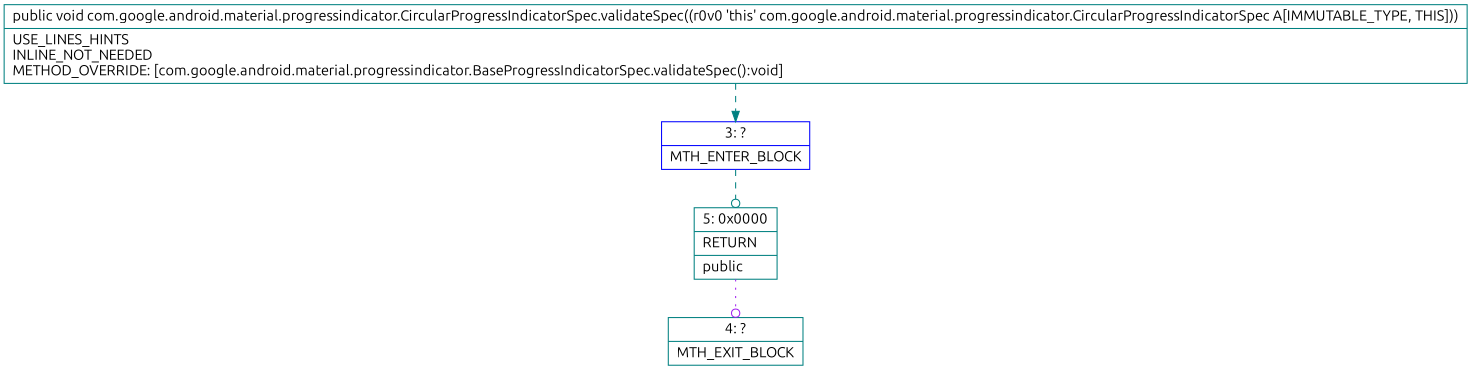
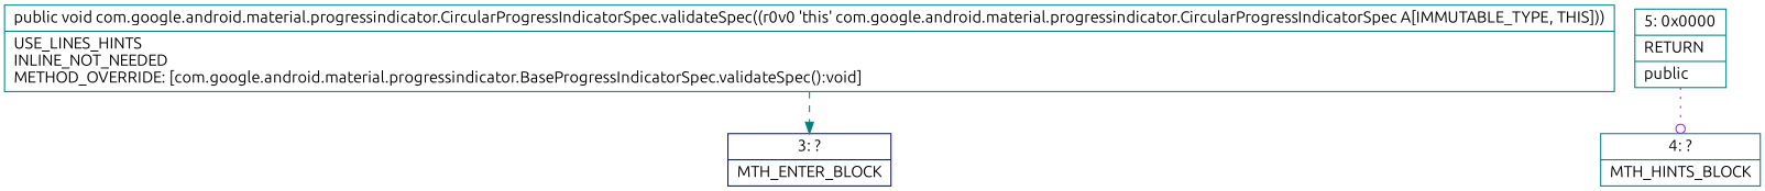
  digraph {
    fontname=Ubuntu
    node [color=teal fontname=Ubuntu shape=record]
    edge [arrowhead=odot color=teal fontname=Ubuntu style=dashed]
    n1 [color=blue label="{3\:\ ?|MTH_ENTER_BLOCK\l}"]
    n2 [label="{5\:\ 0x0000|RETURN\l|public\l}"]
-   n3 [label="{4\:\ ?|MTH_EXIT_BLOCK\l}"]
+   n3 [label="{4\:\ ?|MTH_HINTS_BLOCK\l}"]
    n4 [label="{public void com.google.android.material.progressindicator.CircularProgressIndicatorSpec.validateSpec((r0v0 'this' com.google.android.material.progressindicator.CircularProgressIndicatorSpec A[IMMUTABLE_TYPE, THIS]))  | USE_LINES_HINTS\lINLINE_NOT_NEEDED\lMETHOD_OVERRIDE: [com.google.android.material.progressindicator.BaseProgressIndicatorSpec.validateSpec():void]\l}"]
-   n1 -> n2
    n2 -> n3 [color=purple style=dotted]
    n4 -> n1 [arrowhead=normal]
  }
